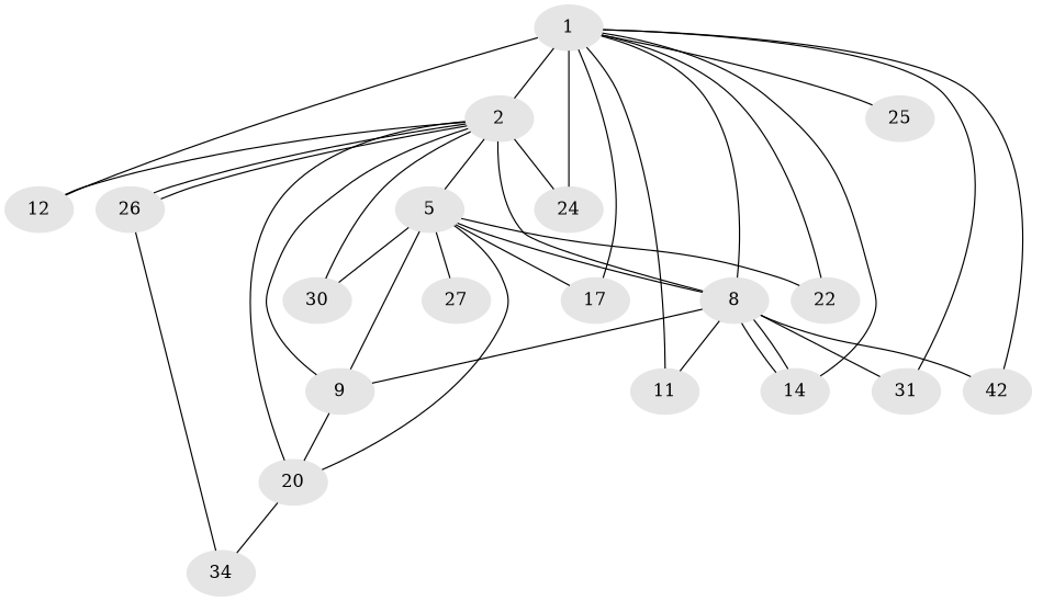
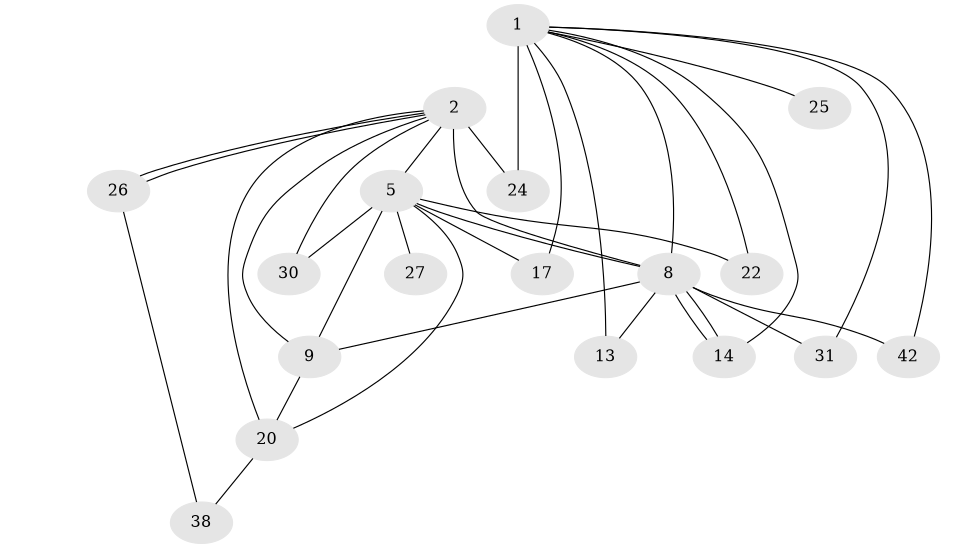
  graph {
    node [color=gray90 style=filled]
    1 [super="+4+6+16"]
    2 [super="+43+10+3+15"]
    8 [super="+37+23"]
-   12
-   13 [label=11]
+   13
    14 [super="+29+21"]
    17
    22
    24
    25
    31 [super="+33"]
    n12 [label=42 super="+46"]
    5 [super="+49+28+7"]
    9
    20 [super="+32"]
    26 [super="+36"]
    30
    27
-   34
-   1 -- 2 [weight=12]
+   34 [label=38]
    1 -- 8 [weight=3]
-   1 -- 12
    1 -- 13 [weight=2]
    1 -- 14 [weight=2]
    1 -- 17
    1 -- 22
    1 -- 24
    1 -- 25
    1 -- 31 [weight=2]
    1 -- n12
    2 -- 8 [weight=5]
-   2 -- 12
    2 -- 24
    2 -- 5 [weight=9]
    2 -- 9 [weight=3]
    2 -- 20
    2 -- 26
    2 -- 26
    2 -- 30
    8 -- 13
    8 -- 14
    8 -- 14
    8 -- 31
    8 -- n12 [weight=2]
    8 -- 9
    5 -- 8 [weight=5]
    5 -- 17
    5 -- 22
    5 -- 9 [weight=3]
    5 -- 20
    5 -- 30
    5 -- 27 [weight=2]
    9 -- 20
    20 -- 34
    26 -- 34
  }
